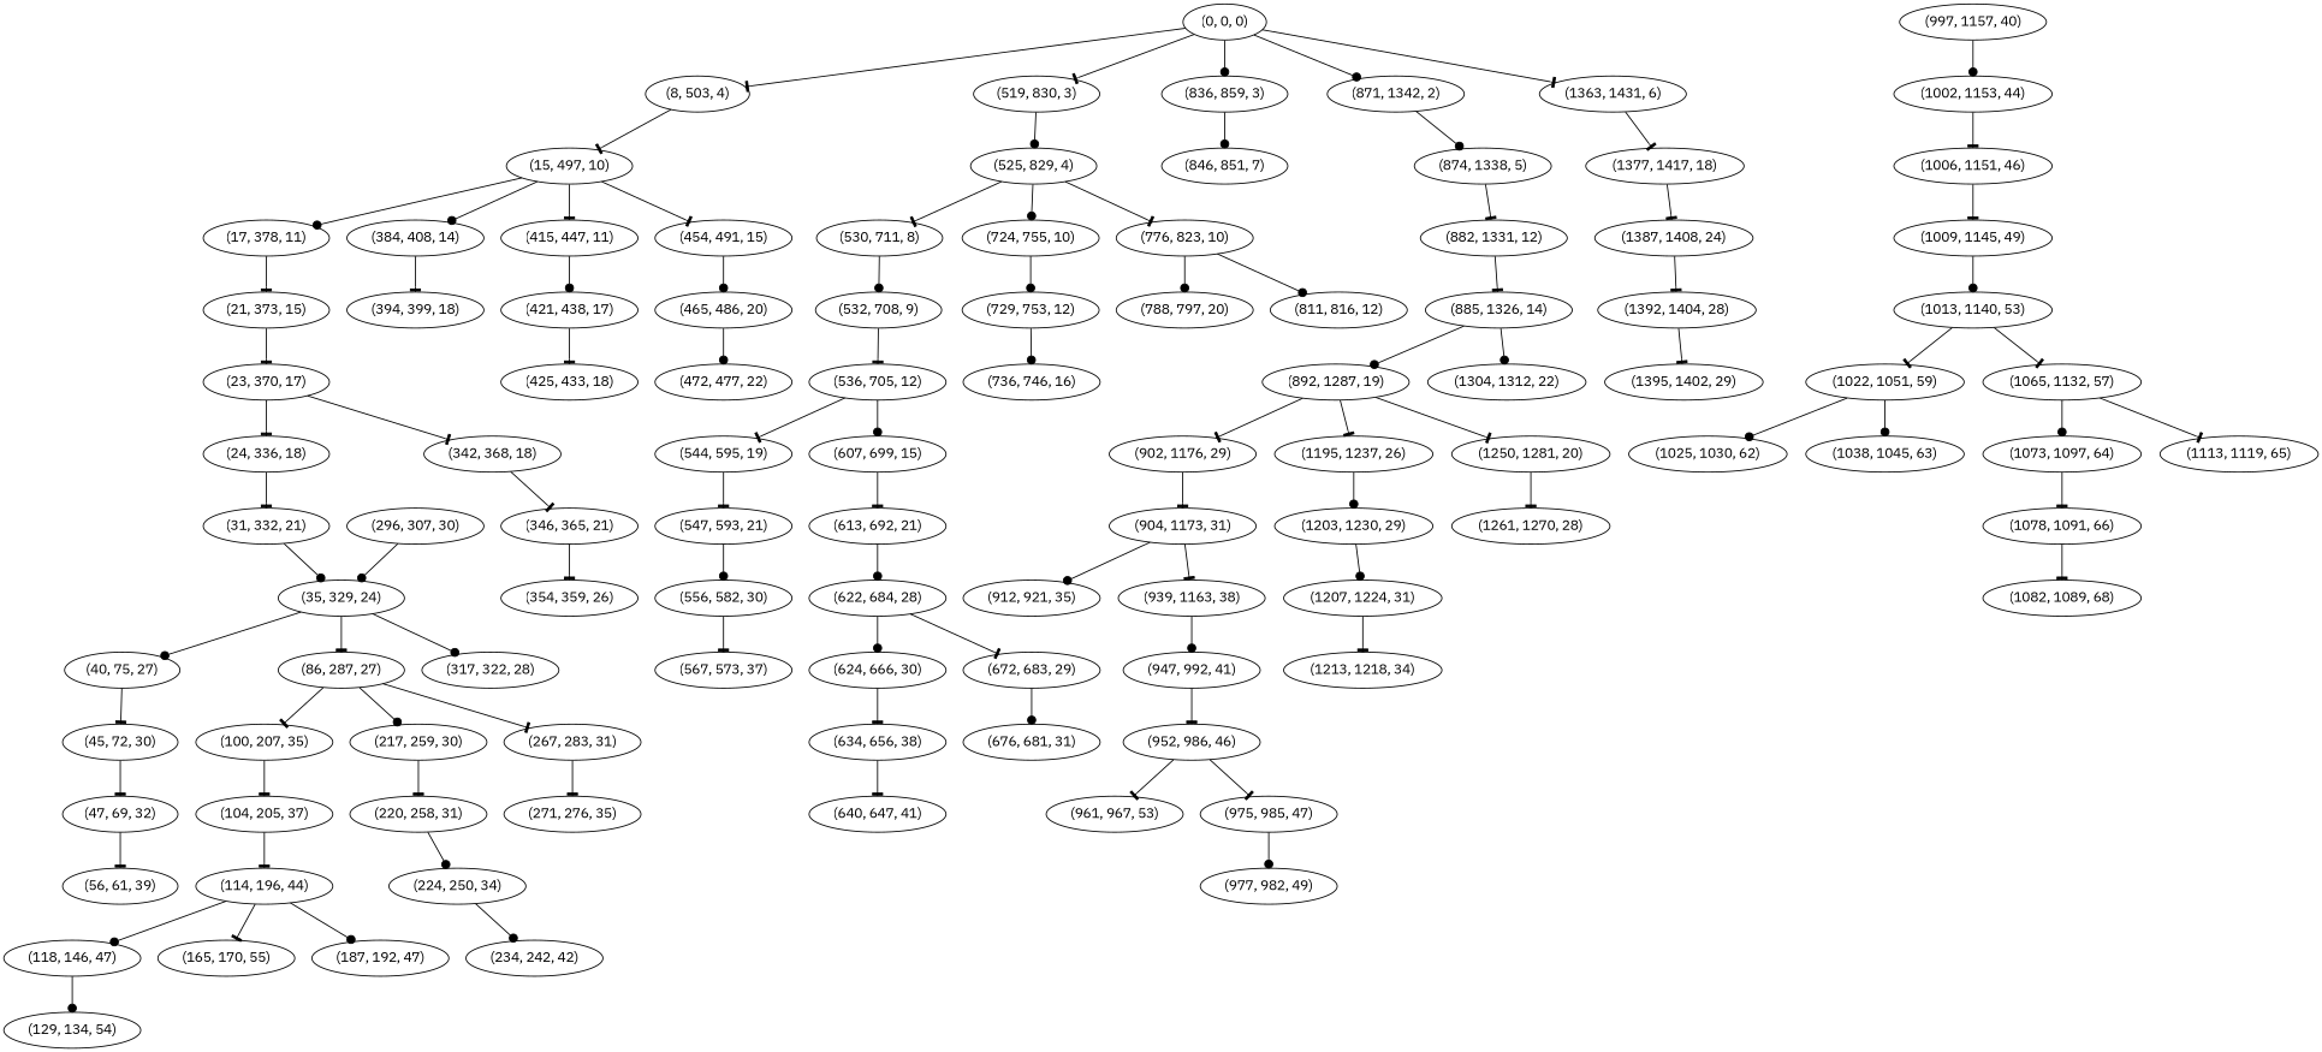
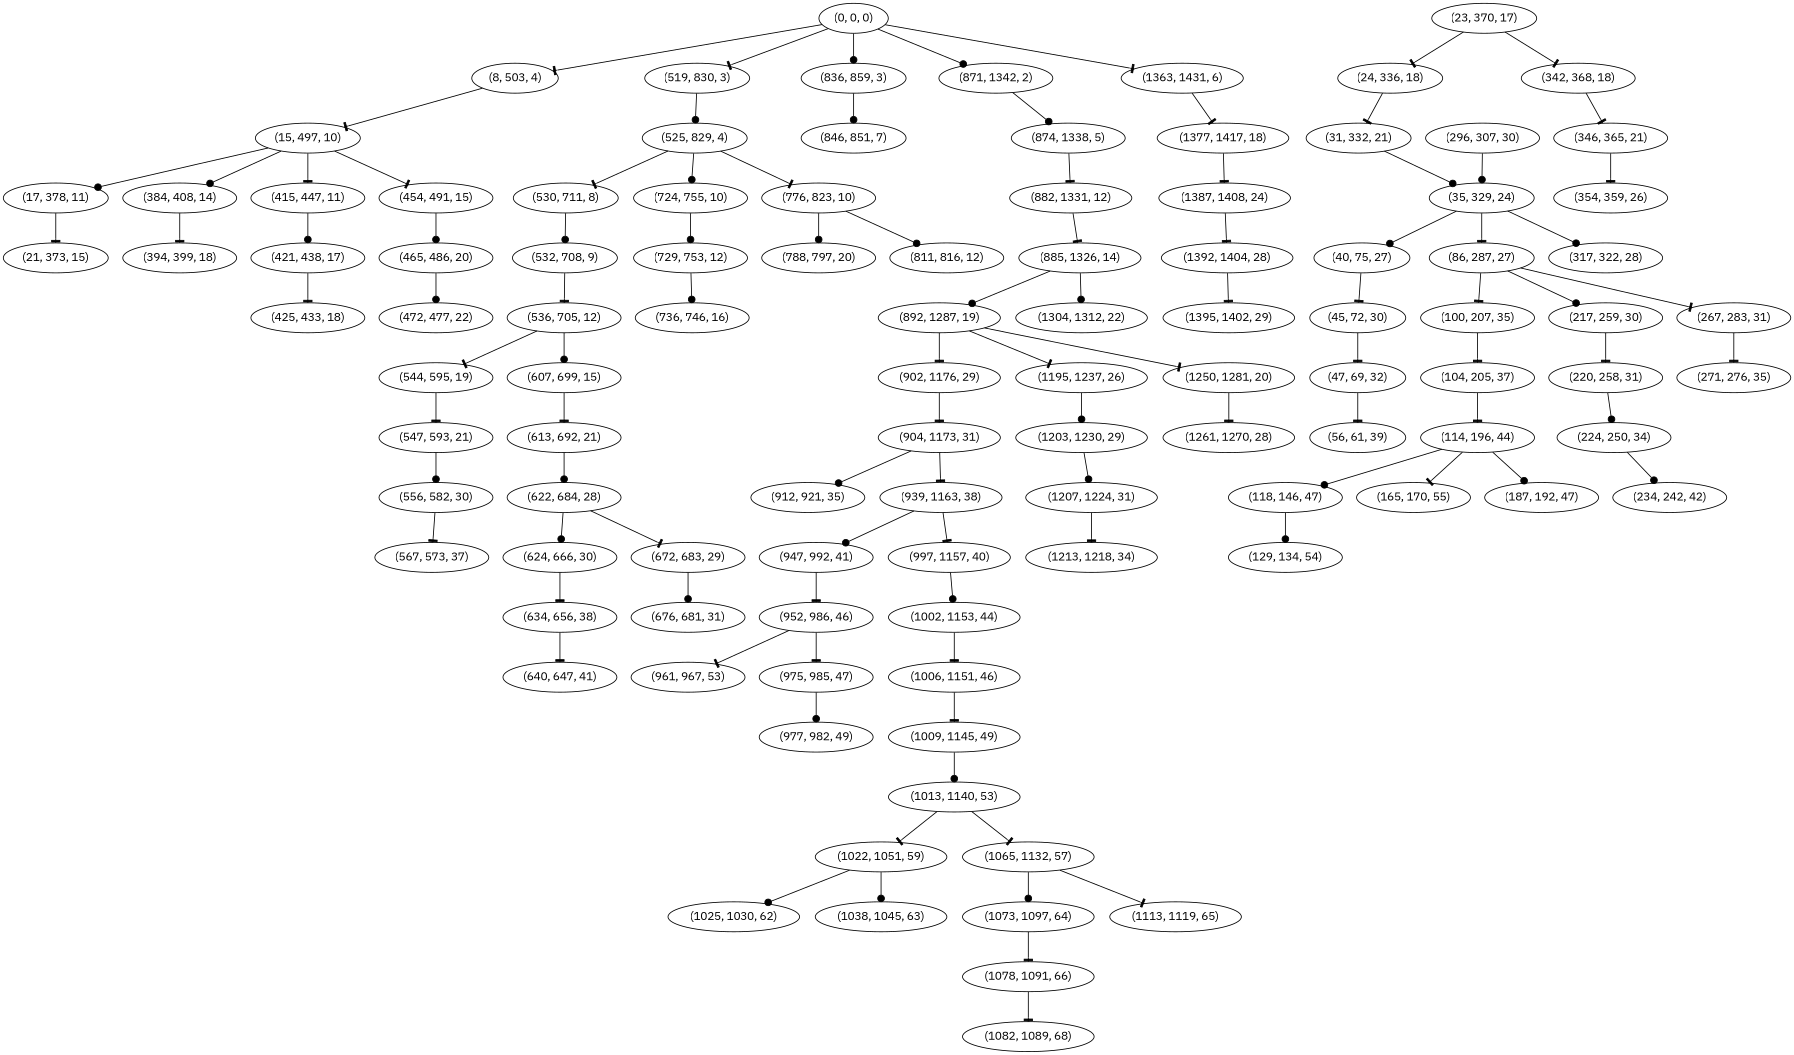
  digraph {
    fontname="IBM Plex Sans"
    node [fontname="IBM Plex Sans"]
    edge [arrowhead=tee fontname="IBM Plex Sans"]
    "(0, 0, 0)"
    "(8, 503, 4)"
    "(519, 830, 3)"
    "(836, 859, 3)"
    "(871, 1342, 2)"
    "(1363, 1431, 6)"
    "(15, 497, 10)"
    "(525, 829, 4)"
    "(846, 851, 7)"
    "(874, 1338, 5)"
    "(1377, 1417, 18)"
    "(17, 378, 11)"
    "(384, 408, 14)"
    "(415, 447, 11)"
    "(454, 491, 15)"
    "(21, 373, 15)"
    "(394, 399, 18)"
    "(421, 438, 17)"
    "(465, 486, 20)"
    "(23, 370, 17)"
    "(24, 336, 18)"
    "(342, 368, 18)"
    "(31, 332, 21)"
    "(346, 365, 21)"
    "(35, 329, 24)"
    "(40, 75, 27)"
    "(86, 287, 27)"
    "(317, 322, 28)"
    "(45, 72, 30)"
    "(100, 207, 35)"
    "(217, 259, 30)"
    "(267, 283, 31)"
    "(296, 307, 30)"
    "(47, 69, 32)"
    "(56, 61, 39)"
    "(104, 205, 37)"
    "(220, 258, 31)"
    "(271, 276, 35)"
    "(114, 196, 44)"
    "(118, 146, 47)"
    "(165, 170, 55)"
    "(187, 192, 47)"
    "(129, 134, 54)"
    "(224, 250, 34)"
    "(234, 242, 42)"
    "(354, 359, 26)"
    "(425, 433, 18)"
    "(472, 477, 22)"
    "(530, 711, 8)"
    "(724, 755, 10)"
    "(776, 823, 10)"
    "(532, 708, 9)"
    "(729, 753, 12)"
    "(788, 797, 20)"
    "(811, 816, 12)"
    "(536, 705, 12)"
    "(544, 595, 19)"
    "(607, 699, 15)"
    "(547, 593, 21)"
    "(613, 692, 21)"
    "(556, 582, 30)"
    "(567, 573, 37)"
    "(622, 684, 28)"
    "(624, 666, 30)"
    "(672, 683, 29)"
    "(634, 656, 38)"
    "(676, 681, 31)"
    "(640, 647, 41)"
    "(736, 746, 16)"
    "(882, 1331, 12)"
    "(885, 1326, 14)"
    "(892, 1287, 19)"
    "(1304, 1312, 22)"
    "(902, 1176, 29)"
    "(1195, 1237, 26)"
    "(1250, 1281, 20)"
    "(904, 1173, 31)"
    "(1203, 1230, 29)"
    "(1261, 1270, 28)"
    "(912, 921, 35)"
    "(939, 1163, 38)"
    "(947, 992, 41)"
    "(997, 1157, 40)"
    "(952, 986, 46)"
    "(1002, 1153, 44)"
    "(961, 967, 53)"
    "(975, 985, 47)"
    "(977, 982, 49)"
    "(1006, 1151, 46)"
    "(1009, 1145, 49)"
    "(1013, 1140, 53)"
    "(1022, 1051, 59)"
    "(1065, 1132, 57)"
    "(1025, 1030, 62)"
    "(1038, 1045, 63)"
    "(1073, 1097, 64)"
    "(1113, 1119, 65)"
    "(1078, 1091, 66)"
    "(1082, 1089, 68)"
    "(1207, 1224, 31)"
    "(1213, 1218, 34)"
    "(1387, 1408, 24)"
    "(1392, 1404, 28)"
    "(1395, 1402, 29)"
    "(0, 0, 0)" -> "(8, 503, 4)"
    "(0, 0, 0)" -> "(519, 830, 3)"
    "(0, 0, 0)" -> "(836, 859, 3)" [arrowhead=dot]
    "(0, 0, 0)" -> "(871, 1342, 2)" [arrowhead=dot]
    "(0, 0, 0)" -> "(1363, 1431, 6)"
    "(8, 503, 4)" -> "(15, 497, 10)"
    "(519, 830, 3)" -> "(525, 829, 4)" [arrowhead=dot]
    "(836, 859, 3)" -> "(846, 851, 7)" [arrowhead=dot]
    "(871, 1342, 2)" -> "(874, 1338, 5)" [arrowhead=dot]
    "(1363, 1431, 6)" -> "(1377, 1417, 18)"
    "(15, 497, 10)" -> "(17, 378, 11)" [arrowhead=dot]
    "(15, 497, 10)" -> "(384, 408, 14)" [arrowhead=dot]
    "(15, 497, 10)" -> "(415, 447, 11)"
    "(15, 497, 10)" -> "(454, 491, 15)"
    "(525, 829, 4)" -> "(530, 711, 8)"
    "(525, 829, 4)" -> "(724, 755, 10)" [arrowhead=dot]
    "(525, 829, 4)" -> "(776, 823, 10)"
    "(874, 1338, 5)" -> "(882, 1331, 12)"
    "(1377, 1417, 18)" -> "(1387, 1408, 24)"
    "(17, 378, 11)" -> "(21, 373, 15)"
    "(384, 408, 14)" -> "(394, 399, 18)"
    "(415, 447, 11)" -> "(421, 438, 17)" [arrowhead=dot]
    "(454, 491, 15)" -> "(465, 486, 20)" [arrowhead=dot]
-   "(21, 373, 15)" -> "(23, 370, 17)"
    "(421, 438, 17)" -> "(425, 433, 18)"
    "(465, 486, 20)" -> "(472, 477, 22)" [arrowhead=dot]
    "(23, 370, 17)" -> "(24, 336, 18)"
    "(23, 370, 17)" -> "(342, 368, 18)"
    "(24, 336, 18)" -> "(31, 332, 21)"
    "(342, 368, 18)" -> "(346, 365, 21)"
    "(31, 332, 21)" -> "(35, 329, 24)" [arrowhead=dot]
    "(346, 365, 21)" -> "(354, 359, 26)"
    "(35, 329, 24)" -> "(40, 75, 27)" [arrowhead=dot]
    "(35, 329, 24)" -> "(86, 287, 27)"
    "(35, 329, 24)" -> "(317, 322, 28)" [arrowhead=dot]
    "(40, 75, 27)" -> "(45, 72, 30)"
    "(86, 287, 27)" -> "(100, 207, 35)"
    "(86, 287, 27)" -> "(217, 259, 30)" [arrowhead=dot]
    "(86, 287, 27)" -> "(267, 283, 31)"
    "(45, 72, 30)" -> "(47, 69, 32)"
    "(100, 207, 35)" -> "(104, 205, 37)"
    "(217, 259, 30)" -> "(220, 258, 31)"
    "(267, 283, 31)" -> "(271, 276, 35)"
    "(296, 307, 30)" -> "(35, 329, 24)" [arrowhead=dot]
    "(47, 69, 32)" -> "(56, 61, 39)"
    "(104, 205, 37)" -> "(114, 196, 44)"
    "(220, 258, 31)" -> "(224, 250, 34)" [arrowhead=dot]
    "(114, 196, 44)" -> "(118, 146, 47)" [arrowhead=dot]
    "(114, 196, 44)" -> "(165, 170, 55)"
    "(114, 196, 44)" -> "(187, 192, 47)" [arrowhead=dot]
    "(118, 146, 47)" -> "(129, 134, 54)" [arrowhead=dot]
    "(224, 250, 34)" -> "(234, 242, 42)" [arrowhead=dot]
    "(530, 711, 8)" -> "(532, 708, 9)" [arrowhead=dot]
    "(724, 755, 10)" -> "(729, 753, 12)" [arrowhead=dot]
    "(776, 823, 10)" -> "(788, 797, 20)" [arrowhead=dot]
    "(776, 823, 10)" -> "(811, 816, 12)" [arrowhead=dot]
    "(532, 708, 9)" -> "(536, 705, 12)"
    "(729, 753, 12)" -> "(736, 746, 16)" [arrowhead=dot]
    "(536, 705, 12)" -> "(544, 595, 19)"
    "(536, 705, 12)" -> "(607, 699, 15)" [arrowhead=dot]
    "(544, 595, 19)" -> "(547, 593, 21)"
    "(607, 699, 15)" -> "(613, 692, 21)"
    "(547, 593, 21)" -> "(556, 582, 30)" [arrowhead=dot]
    "(613, 692, 21)" -> "(622, 684, 28)" [arrowhead=dot]
    "(556, 582, 30)" -> "(567, 573, 37)"
    "(622, 684, 28)" -> "(624, 666, 30)" [arrowhead=dot]
    "(622, 684, 28)" -> "(672, 683, 29)"
    "(624, 666, 30)" -> "(634, 656, 38)"
    "(672, 683, 29)" -> "(676, 681, 31)" [arrowhead=dot]
    "(634, 656, 38)" -> "(640, 647, 41)"
    "(882, 1331, 12)" -> "(885, 1326, 14)"
    "(885, 1326, 14)" -> "(892, 1287, 19)" [arrowhead=dot]
    "(885, 1326, 14)" -> "(1304, 1312, 22)" [arrowhead=dot]
    "(892, 1287, 19)" -> "(902, 1176, 29)"
    "(892, 1287, 19)" -> "(1195, 1237, 26)"
    "(892, 1287, 19)" -> "(1250, 1281, 20)"
    "(902, 1176, 29)" -> "(904, 1173, 31)"
    "(1195, 1237, 26)" -> "(1203, 1230, 29)" [arrowhead=dot]
    "(1250, 1281, 20)" -> "(1261, 1270, 28)"
    "(904, 1173, 31)" -> "(912, 921, 35)" [arrowhead=dot]
    "(904, 1173, 31)" -> "(939, 1163, 38)"
    "(1203, 1230, 29)" -> "(1207, 1224, 31)" [arrowhead=dot]
    "(939, 1163, 38)" -> "(947, 992, 41)" [arrowhead=dot]
+   "(939, 1163, 38)" -> "(997, 1157, 40)"
    "(947, 992, 41)" -> "(952, 986, 46)"
    "(997, 1157, 40)" -> "(1002, 1153, 44)" [arrowhead=dot]
    "(952, 986, 46)" -> "(961, 967, 53)"
    "(952, 986, 46)" -> "(975, 985, 47)"
    "(1002, 1153, 44)" -> "(1006, 1151, 46)"
    "(975, 985, 47)" -> "(977, 982, 49)" [arrowhead=dot]
    "(1006, 1151, 46)" -> "(1009, 1145, 49)"
    "(1009, 1145, 49)" -> "(1013, 1140, 53)" [arrowhead=dot]
    "(1013, 1140, 53)" -> "(1022, 1051, 59)"
    "(1013, 1140, 53)" -> "(1065, 1132, 57)"
    "(1022, 1051, 59)" -> "(1025, 1030, 62)" [arrowhead=dot]
    "(1022, 1051, 59)" -> "(1038, 1045, 63)" [arrowhead=dot]
    "(1065, 1132, 57)" -> "(1073, 1097, 64)" [arrowhead=dot]
    "(1065, 1132, 57)" -> "(1113, 1119, 65)"
    "(1073, 1097, 64)" -> "(1078, 1091, 66)"
    "(1078, 1091, 66)" -> "(1082, 1089, 68)"
    "(1207, 1224, 31)" -> "(1213, 1218, 34)"
    "(1387, 1408, 24)" -> "(1392, 1404, 28)"
    "(1392, 1404, 28)" -> "(1395, 1402, 29)"
  }
